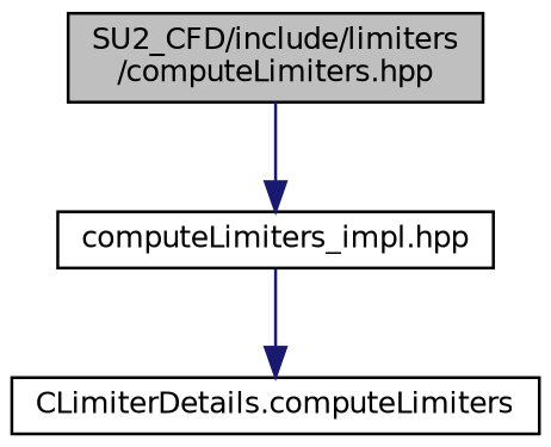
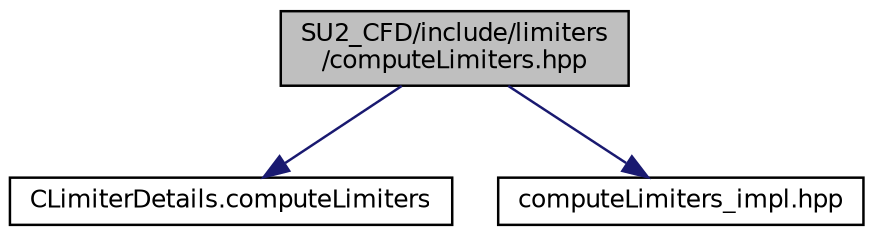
  digraph {
    fontname="DejaVu Sans"
    node [color=black fillcolor=white fontname="DejaVu Sans" fontsize=10 shape=record style=filled]
    edge [color=midnightblue fontname="DejaVu Sans" fontsize=10 labelfontname=Helvetica labelfontsize=10 style=solid]
    n1 [fillcolor=grey75 fontcolor=black height=0.2 label="SU2_CFD/include/limiters\l/computeLimiters.hpp" width=0.4]
    n2 [height=0.2 label="CLimiterDetails.computeLimiters" width=0.4]
    n3 [height=0.2 label="computeLimiters_impl.hpp" width=0.4]
-   n3 -> n2
+   n1 -> n2
    n1 -> n3
  }
